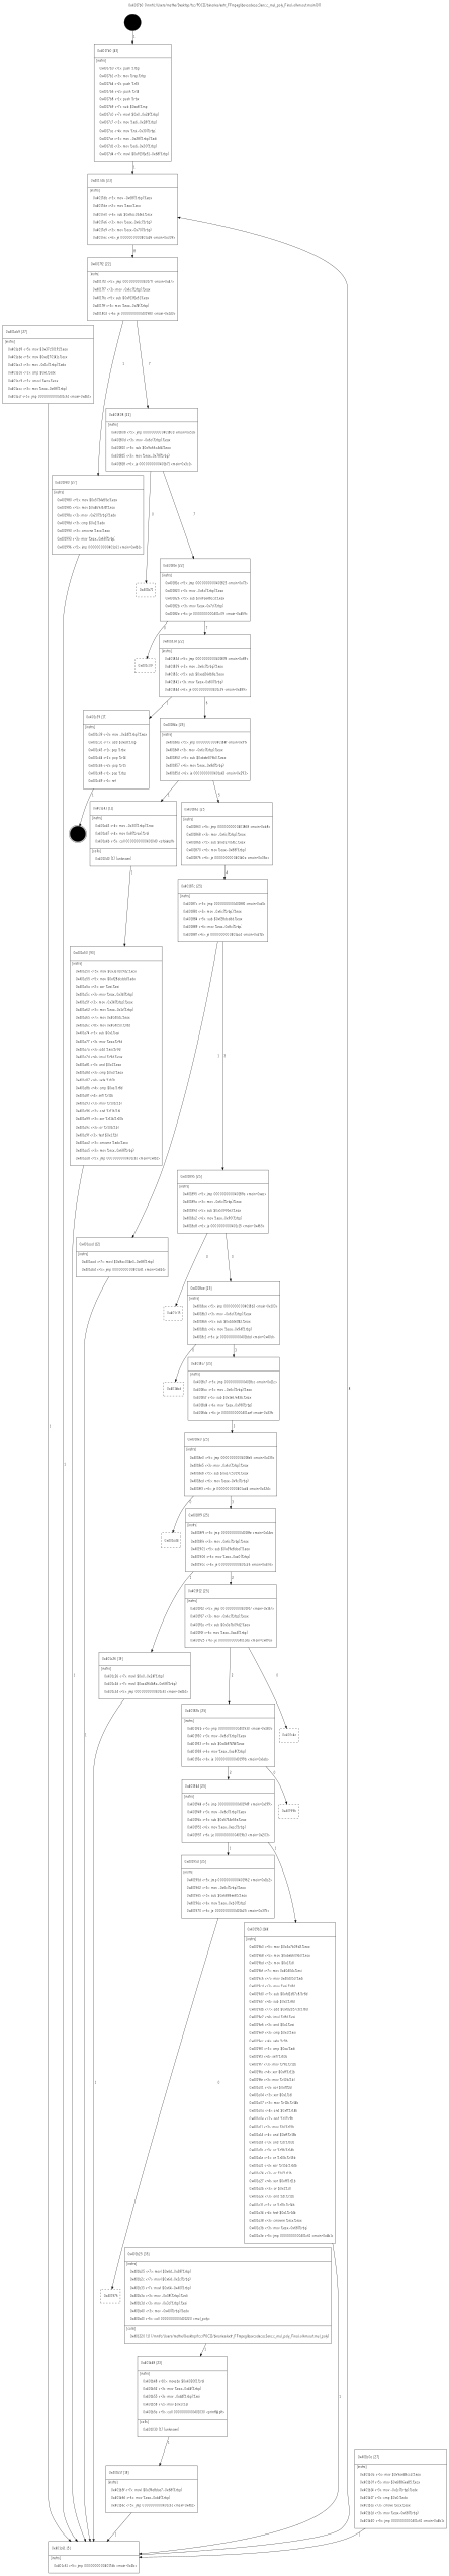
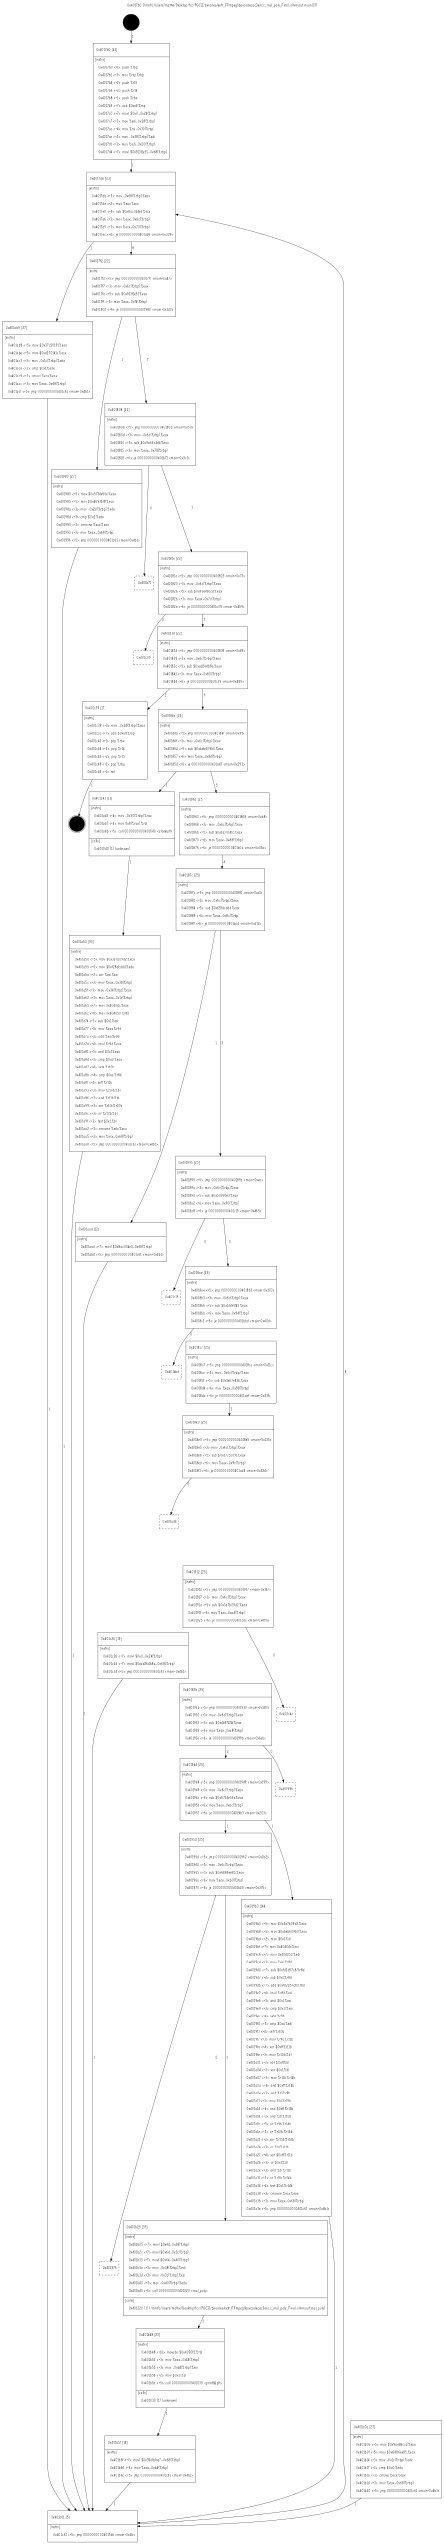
  digraph {
    fontname="Comic Neue"
    label="0x4017b0 (/mnt/c/Users/mathe/Desktop/tcc/POCII/binaries/extr_FFmpeglibavcodecac3enc.c_mul_poly_Final-ollvm.out::main(0))"
    labelloc=t
    node [fontname="Comic Neue" shape=record]
    edge [fontname="Comic Neue"]
    Entry [fillcolor=black height=0.3 shape=circle style=filled width=0.3]
    n2 [label="{\n     0x4017b0 [43]\l\n     | [instrs]\l\n     &nbsp;&nbsp;0x4017b0 \<+1\>: push %rbp\l\n     &nbsp;&nbsp;0x4017b1 \<+3\>: mov %rsp,%rbp\l\n     &nbsp;&nbsp;0x4017b4 \<+2\>: push %r15\l\n     &nbsp;&nbsp;0x4017b6 \<+2\>: push %r14\l\n     &nbsp;&nbsp;0x4017b8 \<+1\>: push %rbx\l\n     &nbsp;&nbsp;0x4017b9 \<+7\>: sub $0xa8,%rsp\l\n     &nbsp;&nbsp;0x4017c0 \<+7\>: movl $0x0,-0x24(%rbp)\l\n     &nbsp;&nbsp;0x4017c7 \<+3\>: mov %edi,-0x28(%rbp)\l\n     &nbsp;&nbsp;0x4017ca \<+4\>: mov %rsi,-0x30(%rbp)\l\n     &nbsp;&nbsp;0x4017ce \<+3\>: mov -0x28(%rbp),%edi\l\n     &nbsp;&nbsp;0x4017d1 \<+3\>: mov %edi,-0x20(%rbp)\l\n     &nbsp;&nbsp;0x4017d4 \<+7\>: movl $0x913f1e51,-0x68(%rbp)\l\n  }"]
    n3 [label="{\n     0x4017db [23]\l\n     | [instrs]\l\n     &nbsp;&nbsp;0x4017db \<+3\>: mov -0x68(%rbp),%eax\l\n     &nbsp;&nbsp;0x4017de \<+2\>: mov %eax,%ecx\l\n     &nbsp;&nbsp;0x4017e0 \<+6\>: sub $0x8ac034e3,%ecx\l\n     &nbsp;&nbsp;0x4017e6 \<+3\>: mov %eax,-0x6c(%rbp)\l\n     &nbsp;&nbsp;0x4017e9 \<+3\>: mov %ecx,-0x70(%rbp)\l\n     &nbsp;&nbsp;0x4017ec \<+6\>: je 0000000000401ab9 \<main+0x309\>\l\n  }"]
    n4 [label="{\n     0x401ab9 [27]\l\n     | [instrs]\l\n     &nbsp;&nbsp;0x401ab9 \<+5\>: mov $0x37c50191,%eax\l\n     &nbsp;&nbsp;0x401abe \<+5\>: mov $0xd270141c,%ecx\l\n     &nbsp;&nbsp;0x401ac3 \<+3\>: mov -0x1c(%rbp),%edx\l\n     &nbsp;&nbsp;0x401ac6 \<+3\>: cmp $0x1,%edx\l\n     &nbsp;&nbsp;0x401ac9 \<+3\>: cmovl %ecx,%eax\l\n     &nbsp;&nbsp;0x401acc \<+3\>: mov %eax,-0x68(%rbp)\l\n     &nbsp;&nbsp;0x401acf \<+5\>: jmp 0000000000401c61 \<main+0x4b1\>\l\n  }"]
    n5 [label="{\n     0x4017f2 [22]\l\n     | [instrs]\l\n     &nbsp;&nbsp;0x4017f2 \<+5\>: jmp 00000000004017f7 \<main+0x47\>\l\n     &nbsp;&nbsp;0x4017f7 \<+3\>: mov -0x6c(%rbp),%eax\l\n     &nbsp;&nbsp;0x4017fa \<+5\>: sub $0x913f1e51,%eax\l\n     &nbsp;&nbsp;0x4017ff \<+3\>: mov %eax,-0x74(%rbp)\l\n     &nbsp;&nbsp;0x401802 \<+6\>: je 0000000000401980 \<main+0x1d0\>\l\n  }"]
    n6 [label="{\n     0x401c61 [5]\l\n     | [instrs]\l\n     &nbsp;&nbsp;0x401c61 \<+5\>: jmp 00000000004017db \<main+0x2b\>\l\n  }"]
    n7 [label="{\n     0x401980 [27]\l\n     | [instrs]\l\n     &nbsp;&nbsp;0x401980 \<+5\>: mov $0x5734e55e,%eax\l\n     &nbsp;&nbsp;0x401985 \<+5\>: mov $0x4b97474f,%ecx\l\n     &nbsp;&nbsp;0x40198a \<+3\>: mov -0x20(%rbp),%edx\l\n     &nbsp;&nbsp;0x40198d \<+3\>: cmp $0x2,%edx\l\n     &nbsp;&nbsp;0x401990 \<+3\>: cmovne %ecx,%eax\l\n     &nbsp;&nbsp;0x401993 \<+3\>: mov %eax,-0x68(%rbp)\l\n     &nbsp;&nbsp;0x401996 \<+5\>: jmp 0000000000401c61 \<main+0x4b1\>\l\n  }"]
    n8 [label="{\n     0x401808 [22]\l\n     | [instrs]\l\n     &nbsp;&nbsp;0x401808 \<+5\>: jmp 000000000040180d \<main+0x5d\>\l\n     &nbsp;&nbsp;0x40180d \<+3\>: mov -0x6c(%rbp),%eax\l\n     &nbsp;&nbsp;0x401810 \<+5\>: sub $0x9a66c4d4,%eax\l\n     &nbsp;&nbsp;0x401815 \<+3\>: mov %eax,-0x78(%rbp)\l\n     &nbsp;&nbsp;0x401818 \<+6\>: je 0000000000401b71 \<main+0x3c1\>\l\n  }"]
    n9 [label="{\n     0x401b71\l\n  }" style=dashed]
    n10 [label="{\n     0x40181e [22]\l\n     | [instrs]\l\n     &nbsp;&nbsp;0x40181e \<+5\>: jmp 0000000000401823 \<main+0x73\>\l\n     &nbsp;&nbsp;0x401823 \<+3\>: mov -0x6c(%rbp),%eax\l\n     &nbsp;&nbsp;0x401826 \<+5\>: sub $0x9ae48ccd,%eax\l\n     &nbsp;&nbsp;0x40182b \<+3\>: mov %eax,-0x7c(%rbp)\l\n     &nbsp;&nbsp;0x40182e \<+6\>: je 0000000000401c09 \<main+0x459\>\l\n  }"]
    Exit [fillcolor=black height=0.3 peripheries=2 shape=circle style=filled width=0.3]
    n12 [label="{\n     0x401c09\l\n  }" style=dashed]
    n13 [label="{\n     0x401834 [22]\l\n     | [instrs]\l\n     &nbsp;&nbsp;0x401834 \<+5\>: jmp 0000000000401839 \<main+0x89\>\l\n     &nbsp;&nbsp;0x401839 \<+3\>: mov -0x6c(%rbp),%eax\l\n     &nbsp;&nbsp;0x40183c \<+5\>: sub $0xad264b8a,%eax\l\n     &nbsp;&nbsp;0x401841 \<+3\>: mov %eax,-0x80(%rbp)\l\n     &nbsp;&nbsp;0x401844 \<+6\>: je 0000000000401c39 \<main+0x489\>\l\n  }"]
    n14 [label="{\n     0x401b5f [18]\l\n     | [instrs]\l\n     &nbsp;&nbsp;0x401b5f \<+7\>: movl $0x39e8dce7,-0x68(%rbp)\l\n     &nbsp;&nbsp;0x401b66 \<+6\>: mov %eax,-0xb4(%rbp)\l\n     &nbsp;&nbsp;0x401b6c \<+5\>: jmp 0000000000401c61 \<main+0x4b1\>\l\n  }"]
    n15 [label="{\n     0x401c39 [17]\l\n     | [instrs]\l\n     &nbsp;&nbsp;0x401c39 \<+3\>: mov -0x24(%rbp),%eax\l\n     &nbsp;&nbsp;0x401c3c \<+7\>: add $0xa8,%rsp\l\n     &nbsp;&nbsp;0x401c43 \<+1\>: pop %rbx\l\n     &nbsp;&nbsp;0x401c44 \<+2\>: pop %r14\l\n     &nbsp;&nbsp;0x401c46 \<+2\>: pop %r15\l\n     &nbsp;&nbsp;0x401c48 \<+1\>: pop %rbp\l\n     &nbsp;&nbsp;0x401c49 \<+1\>: ret\l\n  }"]
    n16 [label="{\n     0x40184a [25]\l\n     | [instrs]\l\n     &nbsp;&nbsp;0x40184a \<+5\>: jmp 000000000040184f \<main+0x9f\>\l\n     &nbsp;&nbsp;0x40184f \<+3\>: mov -0x6c(%rbp),%eax\l\n     &nbsp;&nbsp;0x401852 \<+5\>: sub $0xbeb609b0,%eax\l\n     &nbsp;&nbsp;0x401857 \<+6\>: mov %eax,-0x84(%rbp)\l\n     &nbsp;&nbsp;0x40185d \<+6\>: je 0000000000401a43 \<main+0x293\>\l\n  }"]
    n17 [label="{\n     0x401b48 [23]\l\n     | [instrs]\l\n     &nbsp;&nbsp;0x401b48 \<+10\>: movabs $0x4020f2,%rdi\l\n     &nbsp;&nbsp;0x401b52 \<+3\>: mov %eax,-0x44(%rbp)\l\n     &nbsp;&nbsp;0x401b55 \<+3\>: mov -0x44(%rbp),%esi\l\n     &nbsp;&nbsp;0x401b58 \<+2\>: mov $0x0,%al\l\n     &nbsp;&nbsp;0x401b5a \<+5\>: call 0000000000401030 \<printf@plt\>\l\n     | [calls]\l\n     &nbsp;&nbsp;0x401030 \{1\} (unknown)\l\n  }"]
    n18 [label="{\n     0x401a43 [13]\l\n     | [instrs]\l\n     &nbsp;&nbsp;0x401a43 \<+4\>: mov -0x30(%rbp),%rax\l\n     &nbsp;&nbsp;0x401a47 \<+4\>: mov 0x8(%rax),%rdi\l\n     &nbsp;&nbsp;0x401a4b \<+5\>: call 0000000000401040 \<atoi@plt\>\l\n     | [calls]\l\n     &nbsp;&nbsp;0x401040 \{1\} (unknown)\l\n  }"]
    n19 [label="{\n     0x401863 [25]\l\n     | [instrs]\l\n     &nbsp;&nbsp;0x401863 \<+5\>: jmp 0000000000401868 \<main+0xb8\>\l\n     &nbsp;&nbsp;0x401868 \<+3\>: mov -0x6c(%rbp),%eax\l\n     &nbsp;&nbsp;0x40186b \<+5\>: sub $0xd270141c,%eax\l\n     &nbsp;&nbsp;0x401870 \<+6\>: mov %eax,-0x88(%rbp)\l\n     &nbsp;&nbsp;0x401876 \<+6\>: je 0000000000401b0a \<main+0x35a\>\l\n  }"]
    n20 [label="{\n     0x401976\l\n  }" style=dashed]
    n21 [label="{\n     0x401a50 [93]\l\n     | [instrs]\l\n     &nbsp;&nbsp;0x401a50 \<+5\>: mov $0x3a7b09d2,%ecx\l\n     &nbsp;&nbsp;0x401a55 \<+5\>: mov $0xf28dcddd,%edx\l\n     &nbsp;&nbsp;0x401a5a \<+2\>: xor %esi,%esi\l\n     &nbsp;&nbsp;0x401a5c \<+3\>: mov %eax,-0x34(%rbp)\l\n     &nbsp;&nbsp;0x401a5f \<+3\>: mov -0x34(%rbp),%eax\l\n     &nbsp;&nbsp;0x401a62 \<+3\>: mov %eax,-0x1c(%rbp)\l\n     &nbsp;&nbsp;0x401a65 \<+7\>: mov 0x40404c,%eax\l\n     &nbsp;&nbsp;0x401a6c \<+8\>: mov 0x404050,%r8d\l\n     &nbsp;&nbsp;0x401a74 \<+3\>: sub $0x1,%esi\l\n     &nbsp;&nbsp;0x401a77 \<+3\>: mov %eax,%r9d\l\n     &nbsp;&nbsp;0x401a7a \<+3\>: add %esi,%r9d\l\n     &nbsp;&nbsp;0x401a7d \<+4\>: imul %r9d,%eax\l\n     &nbsp;&nbsp;0x401a81 \<+3\>: and $0x1,%eax\l\n     &nbsp;&nbsp;0x401a84 \<+3\>: cmp $0x0,%eax\l\n     &nbsp;&nbsp;0x401a87 \<+4\>: sete %r10b\l\n     &nbsp;&nbsp;0x401a8b \<+4\>: cmp $0xa,%r8d\l\n     &nbsp;&nbsp;0x401a8f \<+4\>: setl %r11b\l\n     &nbsp;&nbsp;0x401a93 \<+3\>: mov %r10b,%bl\l\n     &nbsp;&nbsp;0x401a96 \<+3\>: and %r11b,%bl\l\n     &nbsp;&nbsp;0x401a99 \<+3\>: xor %r11b,%r10b\l\n     &nbsp;&nbsp;0x401a9c \<+3\>: or %r10b,%bl\l\n     &nbsp;&nbsp;0x401a9f \<+3\>: test $0x1,%bl\l\n     &nbsp;&nbsp;0x401aa2 \<+3\>: cmovne %edx,%ecx\l\n     &nbsp;&nbsp;0x401aa5 \<+3\>: mov %ecx,-0x68(%rbp)\l\n     &nbsp;&nbsp;0x401aa8 \<+5\>: jmp 0000000000401c61 \<main+0x4b1\>\l\n  }"]
    n22 [label="{\n     0x40187c [25]\l\n     | [instrs]\l\n     &nbsp;&nbsp;0x40187c \<+5\>: jmp 0000000000401881 \<main+0xd1\>\l\n     &nbsp;&nbsp;0x401881 \<+3\>: mov -0x6c(%rbp),%eax\l\n     &nbsp;&nbsp;0x401884 \<+5\>: sub $0xf28dcddd,%eax\l\n     &nbsp;&nbsp;0x401889 \<+6\>: mov %eax,-0x8c(%rbp)\l\n     &nbsp;&nbsp;0x40188f \<+6\>: je 0000000000401aad \<main+0x2fd\>\l\n  }"]
    n23 [label="{\n     0x401b25 [35]\l\n     | [instrs]\l\n     &nbsp;&nbsp;0x401b25 \<+7\>: movl $0x64,-0x38(%rbp)\l\n     &nbsp;&nbsp;0x401b2c \<+7\>: movl $0x64,-0x3c(%rbp)\l\n     &nbsp;&nbsp;0x401b33 \<+7\>: movl $0x64,-0x40(%rbp)\l\n     &nbsp;&nbsp;0x401b3a \<+3\>: mov -0x38(%rbp),%edi\l\n     &nbsp;&nbsp;0x401b3d \<+3\>: mov -0x3c(%rbp),%esi\l\n     &nbsp;&nbsp;0x401b40 \<+3\>: mov -0x40(%rbp),%edx\l\n     &nbsp;&nbsp;0x401b43 \<+5\>: call 0000000000401220 \<mul_poly\>\l\n     | [calls]\l\n     &nbsp;&nbsp;0x401220 \{1\} (/mnt/c/Users/mathe/Desktop/tcc/POCII/binaries/extr_FFmpeglibavcodecac3enc.c_mul_poly_Final-ollvm.out::mul_poly)\l\n  }"]
    n24 [label="{\n     0x401b0a [27]\l\n     | [instrs]\l\n     &nbsp;&nbsp;0x401b0a \<+5\>: mov $0x9ae48ccd,%eax\l\n     &nbsp;&nbsp;0x401b0f \<+5\>: mov $0x6886ee85,%ecx\l\n     &nbsp;&nbsp;0x401b14 \<+3\>: mov -0x1c(%rbp),%edx\l\n     &nbsp;&nbsp;0x401b17 \<+3\>: cmp $0x0,%edx\l\n     &nbsp;&nbsp;0x401b1a \<+3\>: cmove %ecx,%eax\l\n     &nbsp;&nbsp;0x401b1d \<+3\>: mov %eax,-0x68(%rbp)\l\n     &nbsp;&nbsp;0x401b20 \<+5\>: jmp 0000000000401c61 \<main+0x4b1\>\l\n  }"]
    n25 [label="{\n     0x401aad [12]\l\n     | [instrs]\l\n     &nbsp;&nbsp;0x401aad \<+7\>: movl $0x8ac034e3,-0x68(%rbp)\l\n     &nbsp;&nbsp;0x401ab4 \<+5\>: jmp 0000000000401c61 \<main+0x4b1\>\l\n  }"]
    n26 [label="{\n     0x401895 [25]\l\n     | [instrs]\l\n     &nbsp;&nbsp;0x401895 \<+5\>: jmp 000000000040189a \<main+0xea\>\l\n     &nbsp;&nbsp;0x40189a \<+3\>: mov -0x6c(%rbp),%eax\l\n     &nbsp;&nbsp;0x40189d \<+5\>: sub $0x50995e3,%eax\l\n     &nbsp;&nbsp;0x4018a2 \<+6\>: mov %eax,-0x90(%rbp)\l\n     &nbsp;&nbsp;0x4018a8 \<+6\>: je 0000000000401c15 \<main+0x465\>\l\n  }"]
    n27 [label="{\n     0x401c15\l\n  }" style=dashed]
    n28 [label="{\n     0x4018ae [25]\l\n     | [instrs]\l\n     &nbsp;&nbsp;0x4018ae \<+5\>: jmp 00000000004018b3 \<main+0x103\>\l\n     &nbsp;&nbsp;0x4018b3 \<+3\>: mov -0x6c(%rbp),%eax\l\n     &nbsp;&nbsp;0x4018b6 \<+5\>: sub $0x1d4e1f42,%eax\l\n     &nbsp;&nbsp;0x4018bb \<+6\>: mov %eax,-0x94(%rbp)\l\n     &nbsp;&nbsp;0x4018c1 \<+6\>: je 0000000000401bbd \<main+0x40d\>\l\n  }"]
    n29 [label="{\n     0x40195d [25]\l\n     | [instrs]\l\n     &nbsp;&nbsp;0x40195d \<+5\>: jmp 0000000000401962 \<main+0x1b2\>\l\n     &nbsp;&nbsp;0x401962 \<+3\>: mov -0x6c(%rbp),%eax\l\n     &nbsp;&nbsp;0x401965 \<+5\>: sub $0x6886ee85,%eax\l\n     &nbsp;&nbsp;0x40196a \<+6\>: mov %eax,-0xb0(%rbp)\l\n     &nbsp;&nbsp;0x401970 \<+6\>: je 0000000000401b25 \<main+0x375\>\l\n  }"]
    n30 [label="{\n     0x401bbd\l\n  }" style=dashed]
    n31 [label="{\n     0x4018c7 [25]\l\n     | [instrs]\l\n     &nbsp;&nbsp;0x4018c7 \<+5\>: jmp 00000000004018cc \<main+0x11c\>\l\n     &nbsp;&nbsp;0x4018cc \<+3\>: mov -0x6c(%rbp),%eax\l\n     &nbsp;&nbsp;0x4018cf \<+5\>: sub $0x1e67e83b,%eax\l\n     &nbsp;&nbsp;0x4018d4 \<+6\>: mov %eax,-0x98(%rbp)\l\n     &nbsp;&nbsp;0x4018da \<+6\>: je 0000000000401aef \<main+0x33f\>\l\n  }"]
    n32 [label="{\n     0x4019b3 [144]\l\n     | [instrs]\l\n     &nbsp;&nbsp;0x4019b3 \<+5\>: mov $0x3a7b09d2,%eax\l\n     &nbsp;&nbsp;0x4019b8 \<+5\>: mov $0xbeb609b0,%ecx\l\n     &nbsp;&nbsp;0x4019bd \<+2\>: mov $0x1,%dl\l\n     &nbsp;&nbsp;0x4019bf \<+7\>: mov 0x40404c,%esi\l\n     &nbsp;&nbsp;0x4019c6 \<+7\>: mov 0x404050,%edi\l\n     &nbsp;&nbsp;0x4019cd \<+3\>: mov %esi,%r8d\l\n     &nbsp;&nbsp;0x4019d0 \<+7\>: sub $0xfd2d57c8,%r8d\l\n     &nbsp;&nbsp;0x4019d7 \<+4\>: sub $0x1,%r8d\l\n     &nbsp;&nbsp;0x4019db \<+7\>: add $0xfd2d57c8,%r8d\l\n     &nbsp;&nbsp;0x4019e2 \<+4\>: imul %r8d,%esi\l\n     &nbsp;&nbsp;0x4019e6 \<+3\>: and $0x1,%esi\l\n     &nbsp;&nbsp;0x4019e9 \<+3\>: cmp $0x0,%esi\l\n     &nbsp;&nbsp;0x4019ec \<+4\>: sete %r9b\l\n     &nbsp;&nbsp;0x4019f0 \<+3\>: cmp $0xa,%edi\l\n     &nbsp;&nbsp;0x4019f3 \<+4\>: setl %r10b\l\n     &nbsp;&nbsp;0x4019f7 \<+3\>: mov %r9b,%r11b\l\n     &nbsp;&nbsp;0x4019fa \<+4\>: xor $0xff,%r11b\l\n     &nbsp;&nbsp;0x4019fe \<+3\>: mov %r10b,%bl\l\n     &nbsp;&nbsp;0x401a01 \<+3\>: xor $0xff,%bl\l\n     &nbsp;&nbsp;0x401a04 \<+3\>: xor $0x1,%dl\l\n     &nbsp;&nbsp;0x401a07 \<+3\>: mov %r11b,%r14b\l\n     &nbsp;&nbsp;0x401a0a \<+4\>: and $0xff,%r14b\l\n     &nbsp;&nbsp;0x401a0e \<+3\>: and %dl,%r9b\l\n     &nbsp;&nbsp;0x401a11 \<+3\>: mov %bl,%r15b\l\n     &nbsp;&nbsp;0x401a14 \<+4\>: and $0xff,%r15b\l\n     &nbsp;&nbsp;0x401a18 \<+3\>: and %dl,%r10b\l\n     &nbsp;&nbsp;0x401a1b \<+3\>: or %r9b,%r14b\l\n     &nbsp;&nbsp;0x401a1e \<+3\>: or %r10b,%r15b\l\n     &nbsp;&nbsp;0x401a21 \<+3\>: xor %r15b,%r14b\l\n     &nbsp;&nbsp;0x401a24 \<+3\>: or %bl,%r11b\l\n     &nbsp;&nbsp;0x401a27 \<+4\>: xor $0xff,%r11b\l\n     &nbsp;&nbsp;0x401a2b \<+3\>: or $0x1,%dl\l\n     &nbsp;&nbsp;0x401a2e \<+3\>: and %dl,%r11b\l\n     &nbsp;&nbsp;0x401a31 \<+3\>: or %r11b,%r14b\l\n     &nbsp;&nbsp;0x401a34 \<+4\>: test $0x1,%r14b\l\n     &nbsp;&nbsp;0x401a38 \<+3\>: cmovne %ecx,%eax\l\n     &nbsp;&nbsp;0x401a3b \<+3\>: mov %eax,-0x68(%rbp)\l\n     &nbsp;&nbsp;0x401a3e \<+5\>: jmp 0000000000401c61 \<main+0x4b1\>\l\n  }"]
    n33 [label="{\n     0x4018e0 [25]\l\n     | [instrs]\l\n     &nbsp;&nbsp;0x4018e0 \<+5\>: jmp 00000000004018e5 \<main+0x135\>\l\n     &nbsp;&nbsp;0x4018e5 \<+3\>: mov -0x6c(%rbp),%eax\l\n     &nbsp;&nbsp;0x4018e8 \<+5\>: sub $0x37c50191,%eax\l\n     &nbsp;&nbsp;0x4018ed \<+6\>: mov %eax,-0x9c(%rbp)\l\n     &nbsp;&nbsp;0x4018f3 \<+6\>: je 0000000000401ad4 \<main+0x324\>\l\n  }"]
    n34 [label="{\n     0x401944 [25]\l\n     | [instrs]\l\n     &nbsp;&nbsp;0x401944 \<+5\>: jmp 0000000000401949 \<main+0x199\>\l\n     &nbsp;&nbsp;0x401949 \<+3\>: mov -0x6c(%rbp),%eax\l\n     &nbsp;&nbsp;0x40194c \<+5\>: sub $0x5734e55e,%eax\l\n     &nbsp;&nbsp;0x401951 \<+6\>: mov %eax,-0xac(%rbp)\l\n     &nbsp;&nbsp;0x401957 \<+6\>: je 00000000004019b3 \<main+0x203\>\l\n  }"]
    n35 [label="{\n     0x401ad4\l\n  }" style=dashed]
-   n36 [label="{\n     0x4018f9 [25]\l\n     | [instrs]\l\n     &nbsp;&nbsp;0x4018f9 \<+5\>: jmp 00000000004018fe \<main+0x14e\>\l\n     &nbsp;&nbsp;0x4018fe \<+3\>: mov -0x6c(%rbp),%eax\l\n     &nbsp;&nbsp;0x401901 \<+5\>: sub $0x39e8dce7,%eax\l\n     &nbsp;&nbsp;0x401906 \<+6\>: mov %eax,-0xa0(%rbp)\l\n     &nbsp;&nbsp;0x40190c \<+6\>: je 0000000000401c26 \<main+0x476\>\l\n  }"]
    n37 [label="{\n     0x40199b\l\n  }" style=dashed]
    n38 [label="{\n     0x401c26 [19]\l\n     | [instrs]\l\n     &nbsp;&nbsp;0x401c26 \<+7\>: movl $0x0,-0x24(%rbp)\l\n     &nbsp;&nbsp;0x401c2d \<+7\>: movl $0xad264b8a,-0x68(%rbp)\l\n     &nbsp;&nbsp;0x401c34 \<+5\>: jmp 0000000000401c61 \<main+0x4b1\>\l\n  }"]
    n39 [label="{\n     0x401912 [25]\l\n     | [instrs]\l\n     &nbsp;&nbsp;0x401912 \<+5\>: jmp 0000000000401917 \<main+0x167\>\l\n     &nbsp;&nbsp;0x401917 \<+3\>: mov -0x6c(%rbp),%eax\l\n     &nbsp;&nbsp;0x40191a \<+5\>: sub $0x3a7b09d2,%eax\l\n     &nbsp;&nbsp;0x40191f \<+6\>: mov %eax,-0xa4(%rbp)\l\n     &nbsp;&nbsp;0x401925 \<+6\>: je 0000000000401c4a \<main+0x49a\>\l\n  }"]
    n40 [label="{\n     0x40192b [25]\l\n     | [instrs]\l\n     &nbsp;&nbsp;0x40192b \<+5\>: jmp 0000000000401930 \<main+0x180\>\l\n     &nbsp;&nbsp;0x401930 \<+3\>: mov -0x6c(%rbp),%eax\l\n     &nbsp;&nbsp;0x401933 \<+5\>: sub $0x4b97474f,%eax\l\n     &nbsp;&nbsp;0x401938 \<+6\>: mov %eax,-0xa8(%rbp)\l\n     &nbsp;&nbsp;0x40193e \<+6\>: je 000000000040199b \<main+0x1eb\>\l\n  }"]
    n41 [label="{\n     0x401c4a\l\n  }" style=dashed]
    Entry -> n2 [label=" 1"]
    n2 -> n3 [label=" 1"]
+   n3 -> n4 [label=" 1"]
    n3 -> n5 [label=" 8"]
    n4 -> n6 [label=" 1"]
    n5 -> n7 [label=" 1"]
    n5 -> n8 [label=" 7"]
    n6 -> n3 [label=" 8"]
    n7 -> n6 [label=" 1"]
    n8 -> n9 [label=" 0"]
    n8 -> n10 [label=" 7"]
    n10 -> n12 [label=" 0"]
    n10 -> n13 [label=" 7"]
    n13 -> n15 [label=" 1"]
    n13 -> n16 [label=" 6"]
    n14 -> n6 [label=" 1"]
    n15 -> Exit [label=" 1"]
    n16 -> n18 [label=" 1"]
    n16 -> n19 [label=" 5"]
    n17 -> n14 [label=" 1"]
    n18 -> n21 [label=" 1"]
    n19 -> n22 [label=" 4"]
    n21 -> n6 [label=" 1"]
    n22 -> n25 [label=" 1"]
    n22 -> n26 [label=" 3"]
    n23 -> n17 [label=" 1"]
    n24 -> n6 [label=" 1"]
    n25 -> n6 [label=" 1"]
    n26 -> n27 [label=" 0"]
    n26 -> n28 [label=" 3"]
    n28 -> n30 [label=" 0"]
-   n28 -> n31 [label=" 3"]
    n29 -> n20 [label=" 0"]
+   n29 -> n23 [label=" 1"]
    n31 -> n33 [label=" 3"]
    n32 -> n6 [label=" 1"]
    n33 -> n35 [label=" 0"]
-   n33 -> n36 [label=" 3"]
    n34 -> n29 [label=" 1"]
    n34 -> n32 [label=" 1"]
-   n36 -> n38 [label=" 1"]
-   n36 -> n39 [label=" 2"]
    n38 -> n6 [label=" 1"]
-   n39 -> n40 [label=" 2"]
    n39 -> n41 [label=" 0"]
    n40 -> n34 [label=" 2"]
    n40 -> n37 [label=" 0"]
  }
